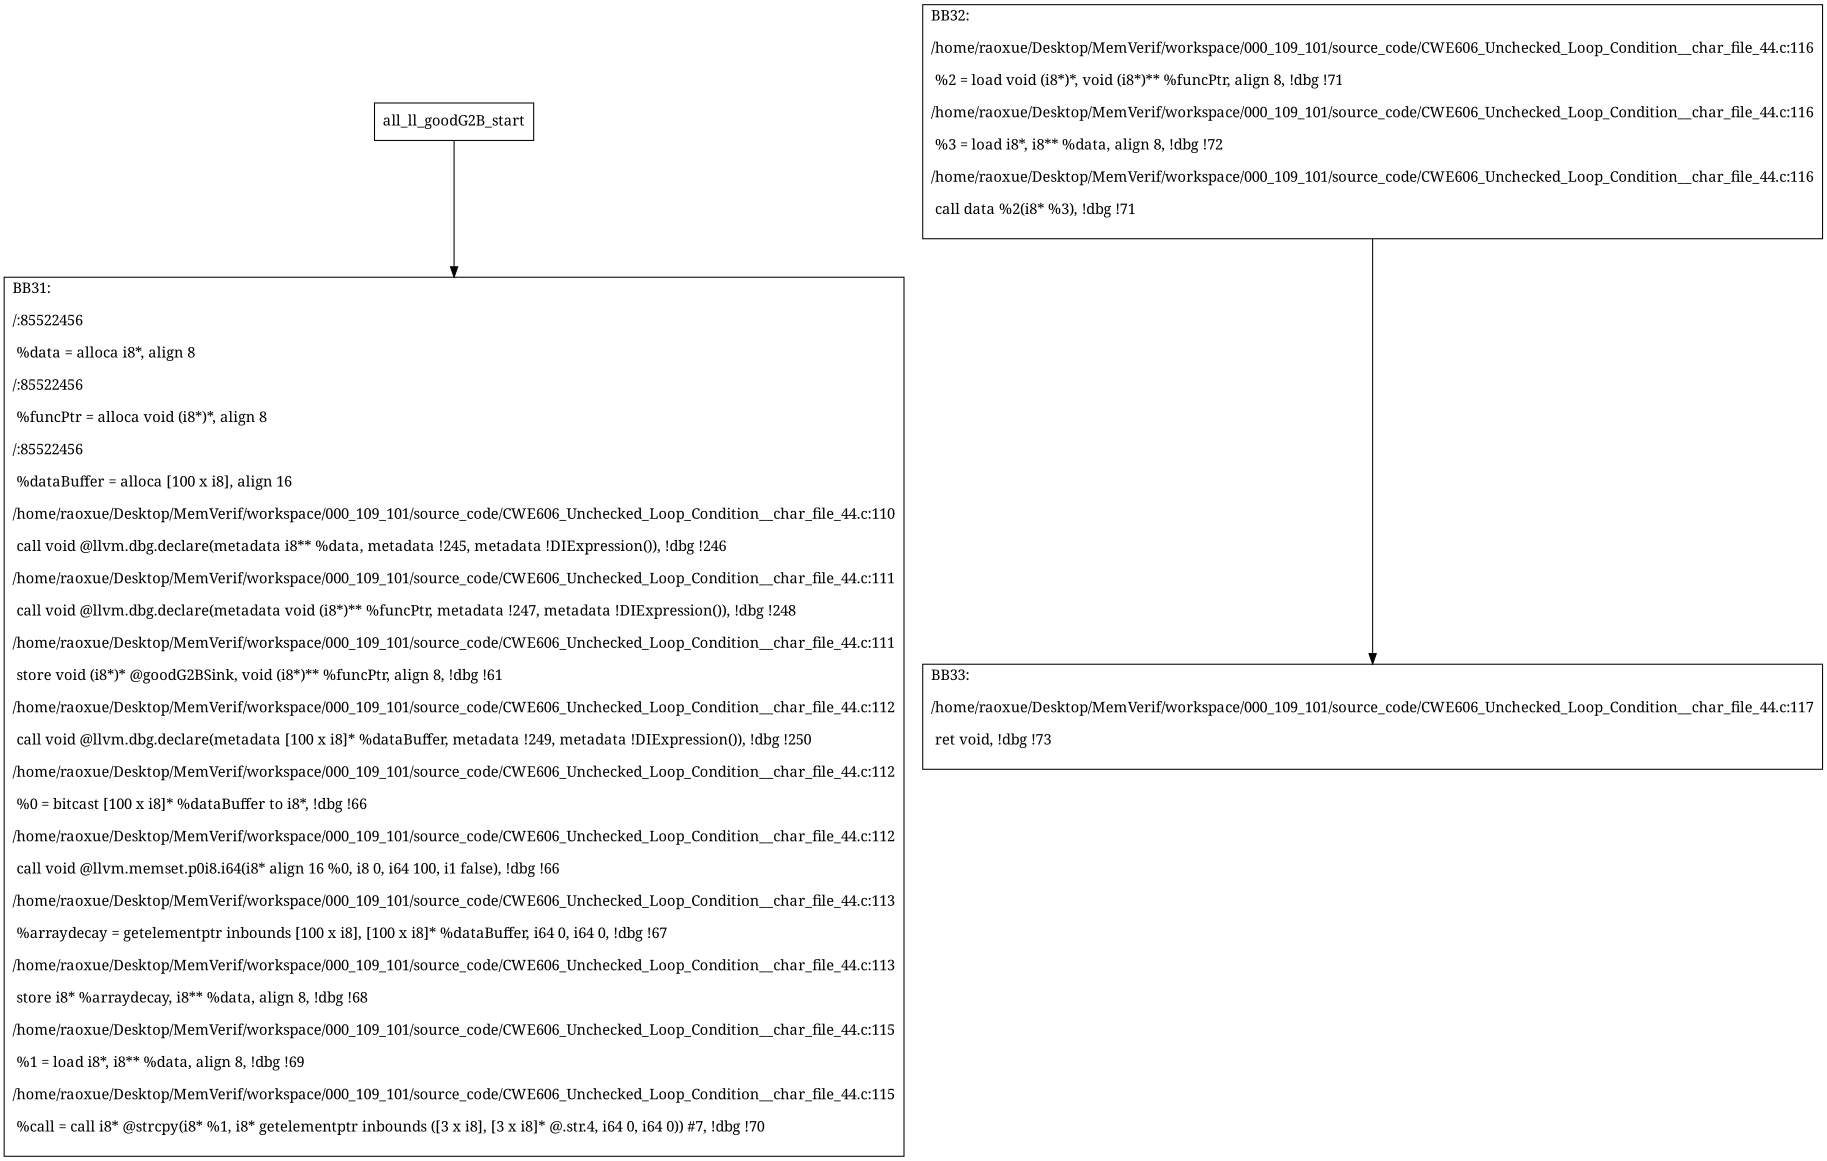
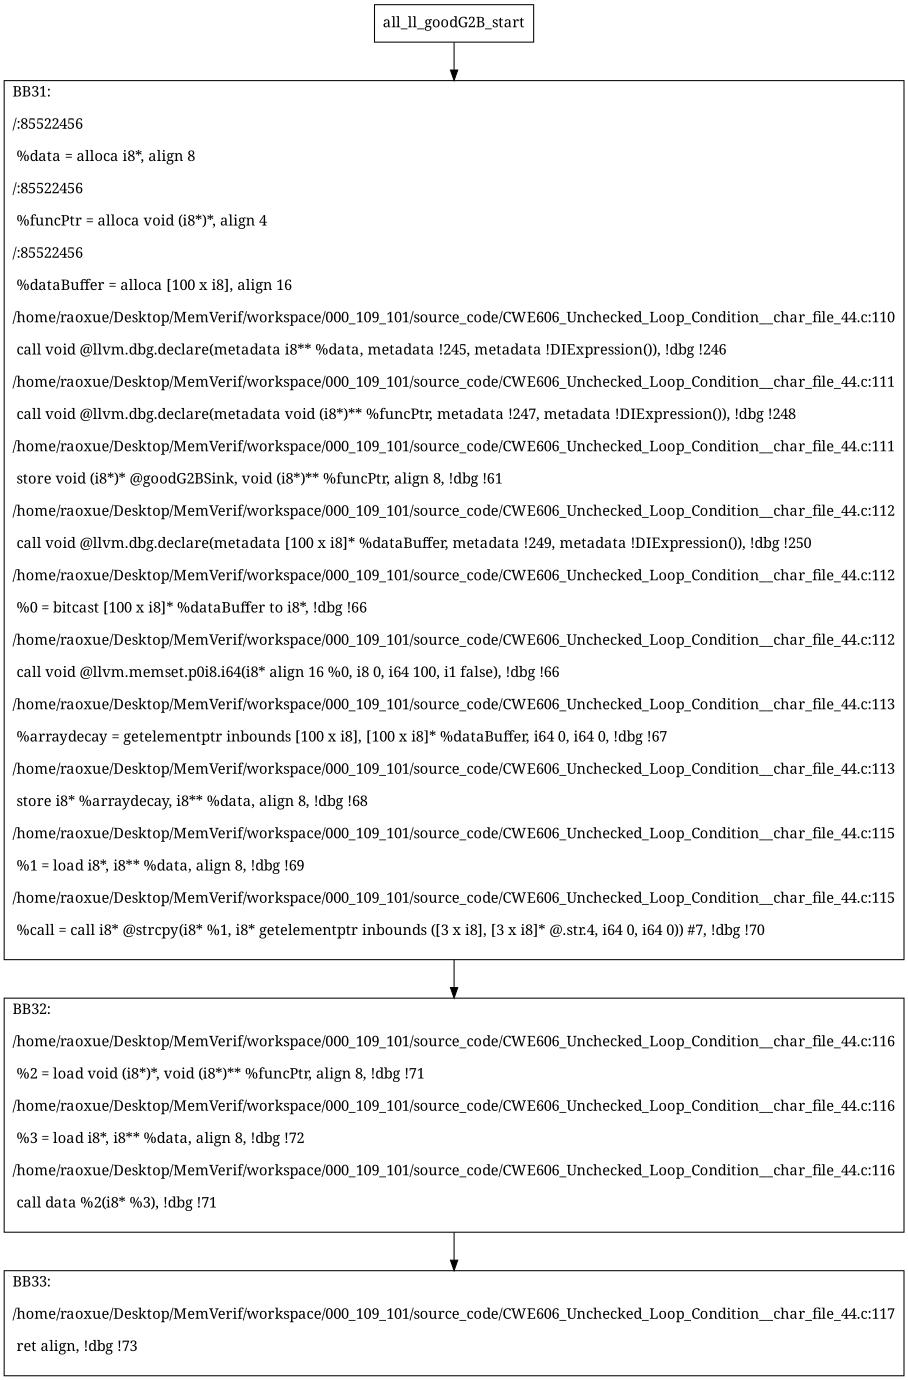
  digraph {
    fontname="Noto Serif"
    node [fontname="Noto Serif" shape=record]
    edge [fontname="Noto Serif"]
    n1 [label="{all_ll_goodG2B_start}"]
-   n2 [label="{BB31:\l\l/:85522456\l\n  %data = alloca i8*, align 8\l\n/:85522456\l\n  %funcPtr = alloca void (i8*)*, align 8\l\n/:85522456\l\n  %dataBuffer = alloca [100 x i8], align 16\l\n/home/raoxue/Desktop/MemVerif/workspace/000_109_101/source_code/CWE606_Unchecked_Loop_Condition__char_file_44.c:110\l\n  call void @llvm.dbg.declare(metadata i8** %data, metadata !245, metadata !DIExpression()), !dbg !246\l\n/home/raoxue/Desktop/MemVerif/workspace/000_109_101/source_code/CWE606_Unchecked_Loop_Condition__char_file_44.c:111\l\n  call void @llvm.dbg.declare(metadata void (i8*)** %funcPtr, metadata !247, metadata !DIExpression()), !dbg !248\l\n/home/raoxue/Desktop/MemVerif/workspace/000_109_101/source_code/CWE606_Unchecked_Loop_Condition__char_file_44.c:111\l\n  store void (i8*)* @goodG2BSink, void (i8*)** %funcPtr, align 8, !dbg !61\l\n/home/raoxue/Desktop/MemVerif/workspace/000_109_101/source_code/CWE606_Unchecked_Loop_Condition__char_file_44.c:112\l\n  call void @llvm.dbg.declare(metadata [100 x i8]* %dataBuffer, metadata !249, metadata !DIExpression()), !dbg !250\l\n/home/raoxue/Desktop/MemVerif/workspace/000_109_101/source_code/CWE606_Unchecked_Loop_Condition__char_file_44.c:112\l\n  %0 = bitcast [100 x i8]* %dataBuffer to i8*, !dbg !66\l\n/home/raoxue/Desktop/MemVerif/workspace/000_109_101/source_code/CWE606_Unchecked_Loop_Condition__char_file_44.c:112\l\n  call void @llvm.memset.p0i8.i64(i8* align 16 %0, i8 0, i64 100, i1 false), !dbg !66\l\n/home/raoxue/Desktop/MemVerif/workspace/000_109_101/source_code/CWE606_Unchecked_Loop_Condition__char_file_44.c:113\l\n  %arraydecay = getelementptr inbounds [100 x i8], [100 x i8]* %dataBuffer, i64 0, i64 0, !dbg !67\l\n/home/raoxue/Desktop/MemVerif/workspace/000_109_101/source_code/CWE606_Unchecked_Loop_Condition__char_file_44.c:113\l\n  store i8* %arraydecay, i8** %data, align 8, !dbg !68\l\n/home/raoxue/Desktop/MemVerif/workspace/000_109_101/source_code/CWE606_Unchecked_Loop_Condition__char_file_44.c:115\l\n  %1 = load i8*, i8** %data, align 8, !dbg !69\l\n/home/raoxue/Desktop/MemVerif/workspace/000_109_101/source_code/CWE606_Unchecked_Loop_Condition__char_file_44.c:115\l\n  %call = call i8* @strcpy(i8* %1, i8* getelementptr inbounds ([3 x i8], [3 x i8]* @.str.4, i64 0, i64 0)) #7, !dbg !70\l\n}"]
+   n2 [label="{BB31:\l\l/:85522456\l\n  %data = alloca i8*, align 8\l\n/:85522456\l\n  %funcPtr = alloca void (i8*)*, align 4\l\n/:85522456\l\n  %dataBuffer = alloca [100 x i8], align 16\l\n/home/raoxue/Desktop/MemVerif/workspace/000_109_101/source_code/CWE606_Unchecked_Loop_Condition__char_file_44.c:110\l\n  call void @llvm.dbg.declare(metadata i8** %data, metadata !245, metadata !DIExpression()), !dbg !246\l\n/home/raoxue/Desktop/MemVerif/workspace/000_109_101/source_code/CWE606_Unchecked_Loop_Condition__char_file_44.c:111\l\n  call void @llvm.dbg.declare(metadata void (i8*)** %funcPtr, metadata !247, metadata !DIExpression()), !dbg !248\l\n/home/raoxue/Desktop/MemVerif/workspace/000_109_101/source_code/CWE606_Unchecked_Loop_Condition__char_file_44.c:111\l\n  store void (i8*)* @goodG2BSink, void (i8*)** %funcPtr, align 8, !dbg !61\l\n/home/raoxue/Desktop/MemVerif/workspace/000_109_101/source_code/CWE606_Unchecked_Loop_Condition__char_file_44.c:112\l\n  call void @llvm.dbg.declare(metadata [100 x i8]* %dataBuffer, metadata !249, metadata !DIExpression()), !dbg !250\l\n/home/raoxue/Desktop/MemVerif/workspace/000_109_101/source_code/CWE606_Unchecked_Loop_Condition__char_file_44.c:112\l\n  %0 = bitcast [100 x i8]* %dataBuffer to i8*, !dbg !66\l\n/home/raoxue/Desktop/MemVerif/workspace/000_109_101/source_code/CWE606_Unchecked_Loop_Condition__char_file_44.c:112\l\n  call void @llvm.memset.p0i8.i64(i8* align 16 %0, i8 0, i64 100, i1 false), !dbg !66\l\n/home/raoxue/Desktop/MemVerif/workspace/000_109_101/source_code/CWE606_Unchecked_Loop_Condition__char_file_44.c:113\l\n  %arraydecay = getelementptr inbounds [100 x i8], [100 x i8]* %dataBuffer, i64 0, i64 0, !dbg !67\l\n/home/raoxue/Desktop/MemVerif/workspace/000_109_101/source_code/CWE606_Unchecked_Loop_Condition__char_file_44.c:113\l\n  store i8* %arraydecay, i8** %data, align 8, !dbg !68\l\n/home/raoxue/Desktop/MemVerif/workspace/000_109_101/source_code/CWE606_Unchecked_Loop_Condition__char_file_44.c:115\l\n  %1 = load i8*, i8** %data, align 8, !dbg !69\l\n/home/raoxue/Desktop/MemVerif/workspace/000_109_101/source_code/CWE606_Unchecked_Loop_Condition__char_file_44.c:115\l\n  %call = call i8* @strcpy(i8* %1, i8* getelementptr inbounds ([3 x i8], [3 x i8]* @.str.4, i64 0, i64 0)) #7, !dbg !70\l\n}"]
    n3 [label="{BB32:\l\l/home/raoxue/Desktop/MemVerif/workspace/000_109_101/source_code/CWE606_Unchecked_Loop_Condition__char_file_44.c:116\l\n  %2 = load void (i8*)*, void (i8*)** %funcPtr, align 8, !dbg !71\l\n/home/raoxue/Desktop/MemVerif/workspace/000_109_101/source_code/CWE606_Unchecked_Loop_Condition__char_file_44.c:116\l\n  %3 = load i8*, i8** %data, align 8, !dbg !72\l\n/home/raoxue/Desktop/MemVerif/workspace/000_109_101/source_code/CWE606_Unchecked_Loop_Condition__char_file_44.c:116\l\n  call data %2(i8* %3), !dbg !71\l\n}"]
-   n4 [label="{BB33:\l\l/home/raoxue/Desktop/MemVerif/workspace/000_109_101/source_code/CWE606_Unchecked_Loop_Condition__char_file_44.c:117\l\n  ret void, !dbg !73\l\n}"]
+   n4 [label="{BB33:\l\l/home/raoxue/Desktop/MemVerif/workspace/000_109_101/source_code/CWE606_Unchecked_Loop_Condition__char_file_44.c:117\l\n  ret align, !dbg !73\l\n}"]
    n1 -> n2
+   n2 -> n3
    n3 -> n4
  }
